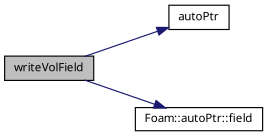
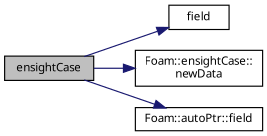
  digraph {
    fontname="Noto Sans"
    rankdir=LR
    node [color=black fontname="Noto Sans" fontsize=10 shape=record]
    edge [color=midnightblue fontname="Noto Sans" fontsize=10 labelfontname=Helvetica labelfontsize=10 style=solid]
-   n1 [fillcolor=grey75 fontcolor=black height=0.2 label=writeVolField style=filled width=0.4]
-   n2 [height=0.2 label=autoPtr width=0.4]
+   n1 [fillcolor=grey75 fontcolor=black height=0.2 label=ensightCase style=filled width=0.4]
+   n2 [height=0.2 label=field width=0.4]
+   n3 [height=0.2 label="Foam::ensightCase::\lnewData" width=0.4]
    n4 [height=0.2 label="Foam::autoPtr::field" width=0.4]
    n1 -> n2
+   n1 -> n3
    n1 -> n4
  }
